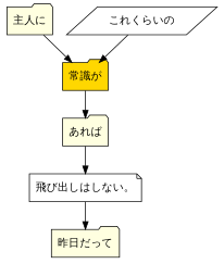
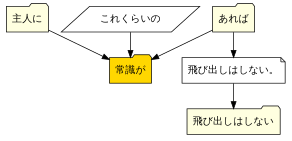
  digraph {
    node [fillcolor=lightyellow shape=folder style=filled]
    n1 [label="主人に"]
    n2 [fillcolor=gold label="常識が"]
    n3 [label="あれば"]
    n4 [fillcolor=white label="飛び出しはしない。" shape=note]
    n5 [fillcolor=white label="これくらいの" shape=parallelogram]
-   n6 [label="昨日だって"]
+   n6 [label="飛び出しはしない"]
    n1 -> n2
-   n2 -> n3
+   n3 -> n2
    n3 -> n4
    n4 -> n6
    n5 -> n2
  }
